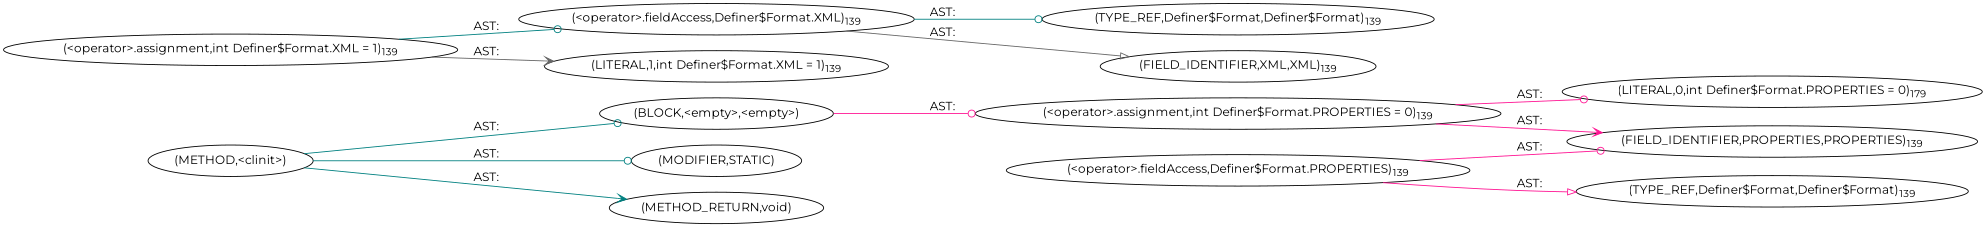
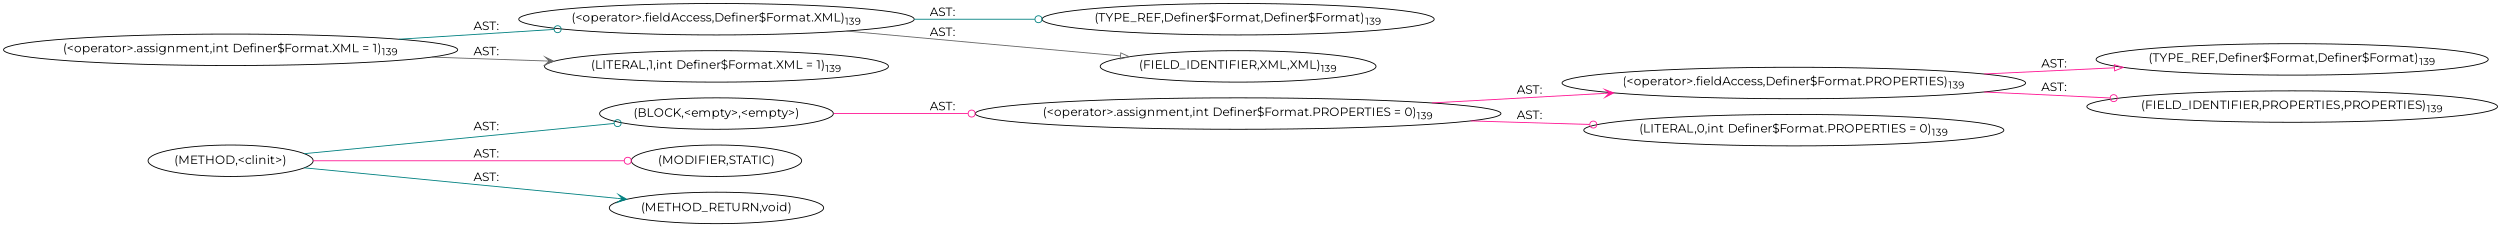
  digraph {
    fontname=Montserrat
    rankdir=LR
    node [fontname=Montserrat]
    edge [arrowhead=odot color=teal fontname=Montserrat]
    n1 [label=<(METHOD,&lt;clinit&gt;)>]
    n2 [label=<(BLOCK,&lt;empty&gt;,&lt;empty&gt;)>]
    n3 [label=<(MODIFIER,STATIC)>]
    n4 [label=<(METHOD_RETURN,void)>]
    n5 [label=<(&lt;operator&gt;.assignment,int Definer$Format.PROPERTIES = 0)<SUB>139</SUB>>]
    n6 [label=<(&lt;operator&gt;.fieldAccess,Definer$Format.PROPERTIES)<SUB>139</SUB>>]
-   n7 [label=<(LITERAL,0,int Definer$Format.PROPERTIES = 0)<SUB>179</SUB>>]
+   n7 [label=<(LITERAL,0,int Definer$Format.PROPERTIES = 0)<SUB>139</SUB>>]
    n8 [label=<(&lt;operator&gt;.assignment,int Definer$Format.XML = 1)<SUB>139</SUB>>]
    n9 [label=<(&lt;operator&gt;.fieldAccess,Definer$Format.XML)<SUB>139</SUB>>]
    n10 [label=<(LITERAL,1,int Definer$Format.XML = 1)<SUB>139</SUB>>]
    n11 [label=<(TYPE_REF,Definer$Format,Definer$Format)<SUB>139</SUB>>]
    n12 [label=<(FIELD_IDENTIFIER,PROPERTIES,PROPERTIES)<SUB>139</SUB>>]
    n13 [label=<(TYPE_REF,Definer$Format,Definer$Format)<SUB>139</SUB>>]
    n14 [label=<(FIELD_IDENTIFIER,XML,XML)<SUB>139</SUB>>]
    n1 -> n2 [label="AST: "]
-   n1 -> n3 [label="AST: "]
+   n1 -> n3 [color=deeppink label="AST: "]
    n1 -> n4 [arrowhead=vee label="AST: "]
    n2 -> n5 [color=deeppink label="AST: "]
-   n5 -> n12 [arrowhead=vee color=deeppink label="AST: "]
+   n5 -> n6 [arrowhead=vee color=deeppink label="AST: "]
    n5 -> n7 [color=deeppink label="AST: "]
    n6 -> n11 [arrowhead=onormal color=deeppink label="AST: "]
    n6 -> n12 [color=deeppink label="AST: "]
    n8 -> n9 [label="AST: "]
    n8 -> n10 [arrowhead=vee color=gray40 label="AST: "]
    n9 -> n13 [label="AST: "]
    n9 -> n14 [arrowhead=onormal color=gray40 label="AST: "]
  }
